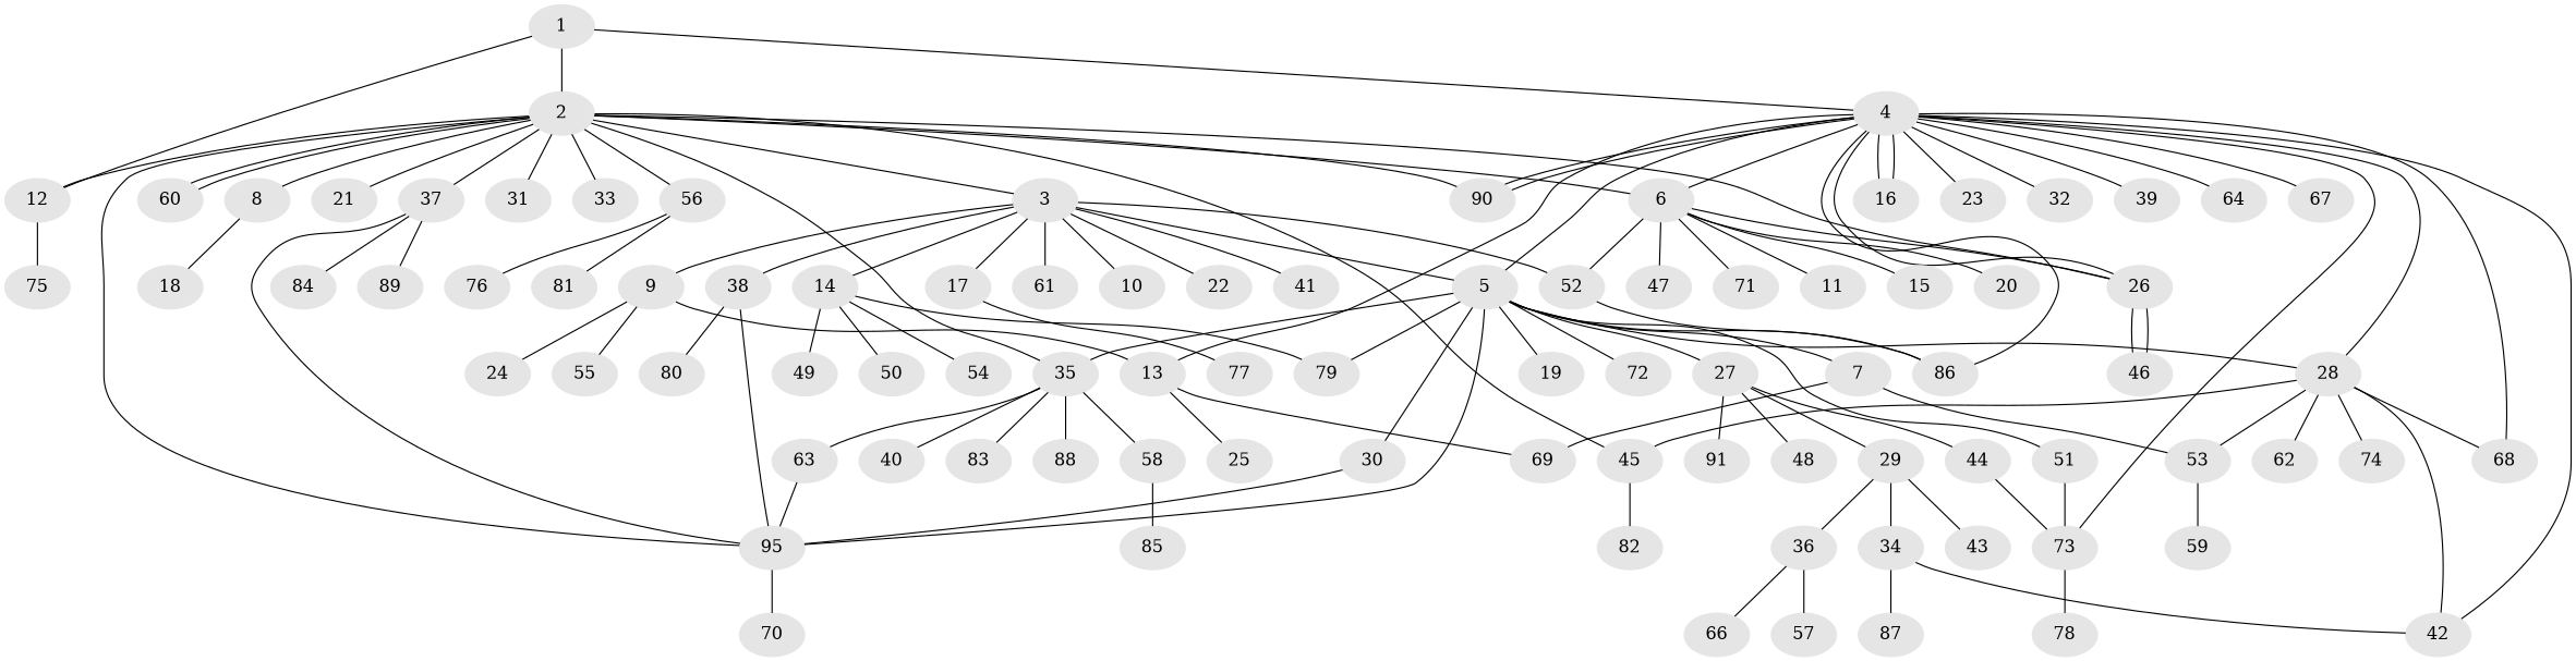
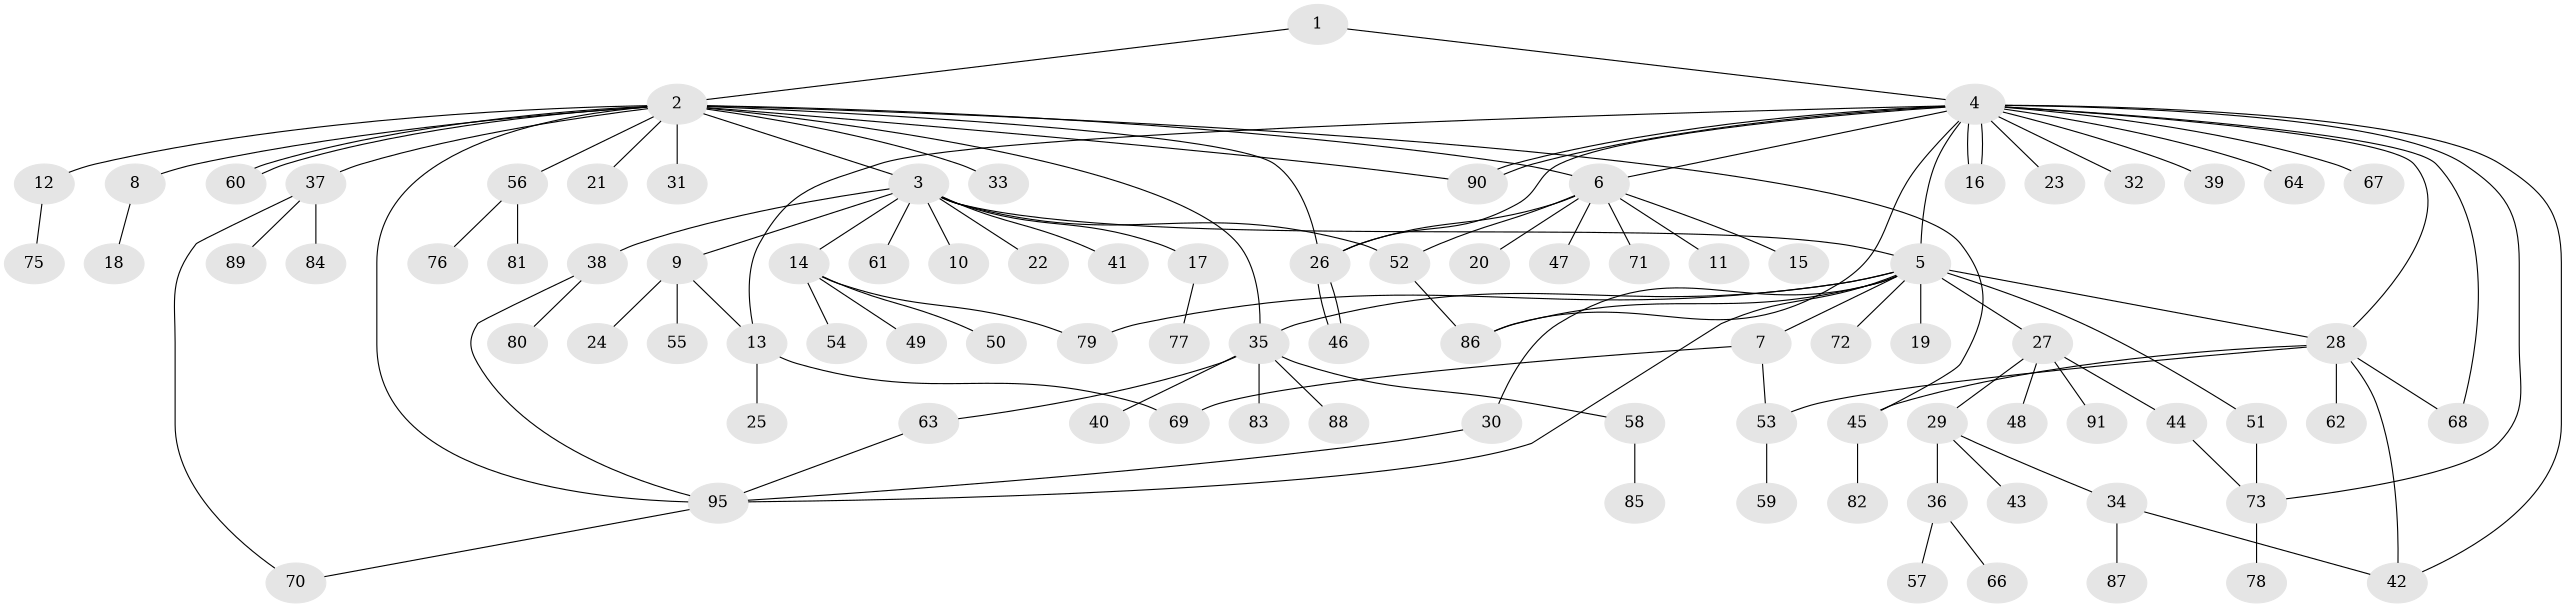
  graph {
    node [color=gray90 style=filled]
    1
    2
    4
    12
    3
    6
    8
    21
    26
    31
    33
    35
    37
    45
    56
    60
    n17 [label=95]
    90
    5
    13
    16
    23
    28
    32
    39
    42
    64
    67
    68
    73
    86
    75
    9
    10
    14
    17
    22
    38
    41
    52
    61
    11
    15
    20
    47
    71
    18
    46
    40
    58
    63
    83
    88
    84
    89
    82
    81
    76
    70
    7
    19
    27
    30
    51
    72
    79
    24
    55
    49
    50
    54
    77
    80
    69
    25
    53
    62
-   74
    78
    29
    44
    48
    91
    59
    34
    36
    43
    87
    57
    66
    85
    1 -- 2
    1 -- 4
-   1 -- 12
    2 -- 12
    2 -- 3
    2 -- 6
    2 -- 8
    2 -- 21
    2 -- 26
    2 -- 31
    2 -- 33
    2 -- 35
    2 -- 37
    2 -- 45
    2 -- 56
    2 -- 60
    2 -- 60
    2 -- n17
    2 -- 90
    4 -- 6
    4 -- 26
    4 -- 90
    4 -- 90
    4 -- 5
    4 -- 13
    4 -- 16
    4 -- 16
    4 -- 23
    4 -- 28
    4 -- 32
    4 -- 39
    4 -- 42
    4 -- 64
    4 -- 67
    4 -- 68
    4 -- 73
    4 -- 86
    12 -- 75
    3 -- 5
    3 -- 9
    3 -- 10
    3 -- 14
    3 -- 17
    3 -- 22
    3 -- 38
    3 -- 41
    3 -- 52
    3 -- 61
    6 -- 26
    6 -- 52
    6 -- 11
    6 -- 15
    6 -- 20
    6 -- 47
    6 -- 71
    8 -- 18
    26 -- 46
    26 -- 46
    35 -- 40
    35 -- 58
    35 -- 63
    35 -- 83
    35 -- 88
-   37 -- n17
+   37 -- 70
    37 -- 84
    37 -- 89
    45 -- 82
    56 -- 81
    56 -- 76
    n17 -- 70
    5 -- 35
    5 -- n17
    5 -- 28
    5 -- 86
    5 -- 7
    5 -- 19
    5 -- 27
    5 -- 30
    5 -- 51
    5 -- 72
    5 -- 79
    13 -- 69
    13 -- 25
    28 -- 45
    28 -- 42
    28 -- 68
    28 -- 53
    28 -- 62
-   28 -- 74
    73 -- 78
    9 -- 13
    9 -- 24
    9 -- 55
    14 -- 79
    14 -- 49
    14 -- 50
    14 -- 54
    17 -- 77
    38 -- n17
    38 -- 80
    52 -- 86
    58 -- 85
    63 -- n17
    7 -- 69
    7 -- 53
    27 -- 29
    27 -- 44
    27 -- 48
    27 -- 91
    30 -- n17
    51 -- 73
    53 -- 59
    29 -- 34
    29 -- 36
    29 -- 43
    44 -- 73
    34 -- 42
    34 -- 87
    36 -- 57
    36 -- 66
  }
